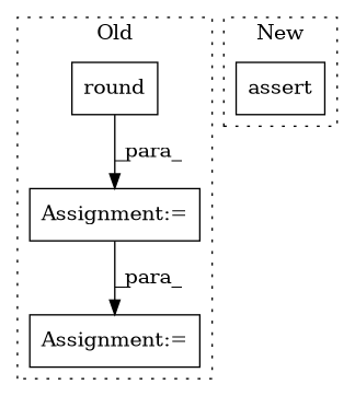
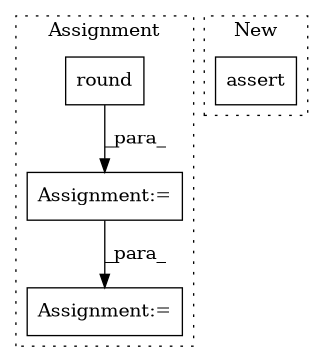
  digraph {
    node [a=32 shape=box]
    n1 [l="6,1" label=round s="1301,1338"]
    n2 [a=7 l="75,2" label="Assignment:=" s="1507,1638"]
    n3 [a=7 l=12 label="Assignment:=" s=1289]
    n4 [l="12,1" label=assert s="1507,1552"]
    subgraph cluster_1 {
-     label=Old
+     label=Assignment
      style=dotted
      n1
      n2
      n3
    }
    subgraph cluster_2 {
      label=New
      style=dotted
      n4
    }
    n1 -> n3 [label=_para_]
    n3 -> n2 [label=_para_]
  }
